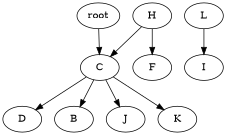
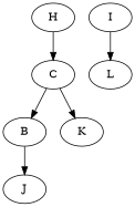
  strict digraph {
-   n1 [label=root]
    n2 [label=C]
-   n3 [label=D]
    n4 [label=B]
    n5 [label=J]
    n6 [label=K]
    n7 [label=H]
-   n8 [label=F]
    n9 [label=I]
    n10 [label=L]
-   n1 -> n2
-   n2 -> n3
    n2 -> n4
-   n2 -> n5
+   n4 -> n5
    n2 -> n6
    n7 -> n2
-   n7 -> n8
-   n10 -> n9
+   n9 -> n10
  }
